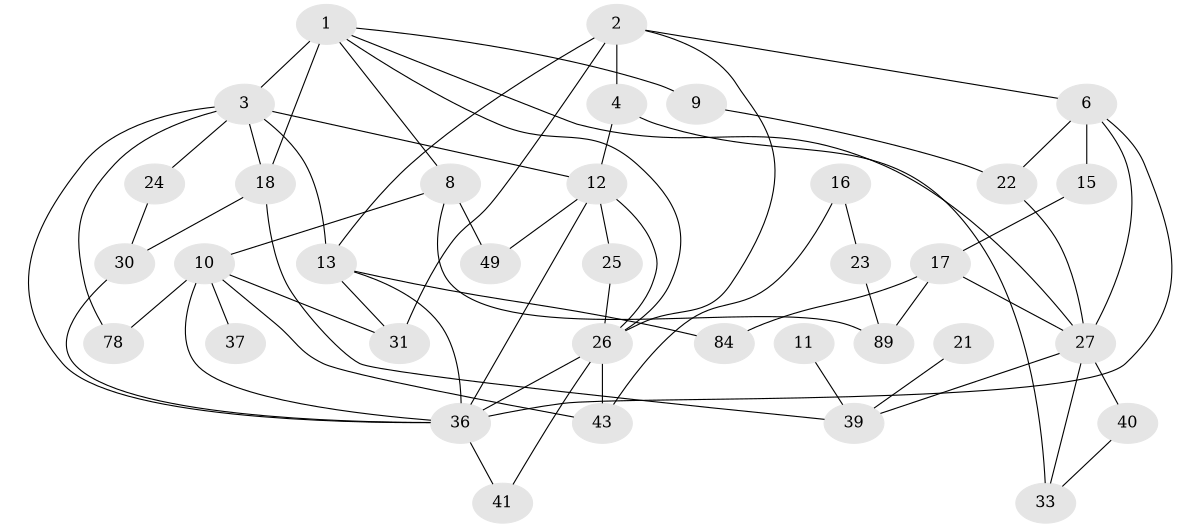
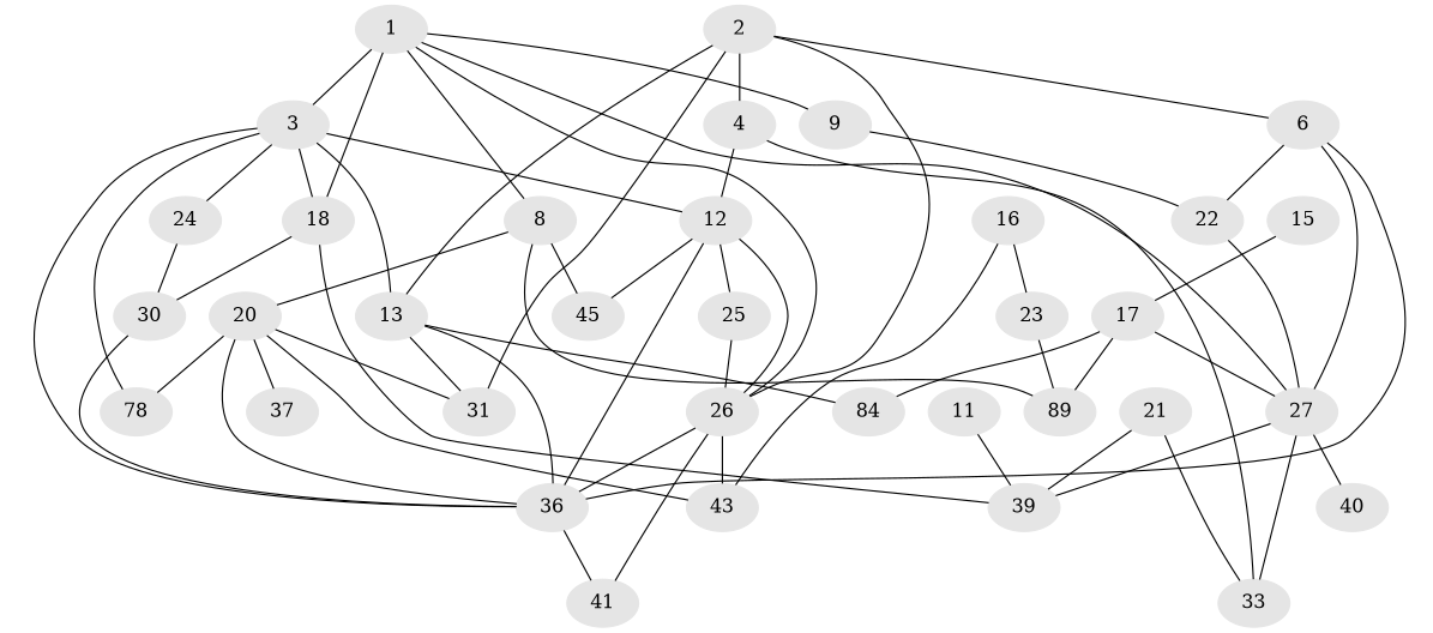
  graph {
    node [color=gray90 style=filled]
    edge [weight=1.0]
    1
    3
    8
    9
    18
    26
    27
    13
    12
    24
    n11 [label=78]
    36
-   20 [label=10]
+   20
    n14 [label=89]
-   45 [label=49]
+   45
    22
    30
    39
    43
    41
    33
    40
    2
    4
    6
    31
    15
    n28 [label=84]
    25
    17
    37
    16
    23
    n34 [label=11]
    21
    1 -- 3 [weight=2.0]
    1 -- 8
    1 -- 9
    1 -- 18 [weight=2.0]
    1 -- 26
    1 -- 27
    3 -- 18
    3 -- 13
    3 -- 12
    3 -- 24
    3 -- n11
    3 -- 36
    8 -- 20
    8 -- n14
    8 -- 45
    9 -- 22
    18 -- 30
    18 -- 39
    26 -- 36
    26 -- 43
    26 -- 41
    27 -- 39
    27 -- 33
    27 -- 40
    13 -- 36
    13 -- 31
    13 -- n28
    12 -- 26
    12 -- 36
    12 -- 45
    12 -- 25
    24 -- 30
    36 -- 41
    20 -- n11
    20 -- 36
    20 -- 43
    20 -- 31
    20 -- 37
    22 -- 27 [weight=2.0]
    30 -- 36 [weight=2.0]
    2 -- 26
    2 -- 13
    2 -- 4
    2 -- 6
    2 -- 31
    4 -- 12
    4 -- 33
    6 -- 27
    6 -- 36
    6 -- 22
-   6 -- 15 [weight=3.0]
    15 -- 17
    25 -- 26
    17 -- 27
    17 -- n14
    17 -- n28
    16 -- 43
    16 -- 23
    23 -- n14
    n34 -- 39
    21 -- 39
-   40 -- 33
+   21 -- 33
  }
